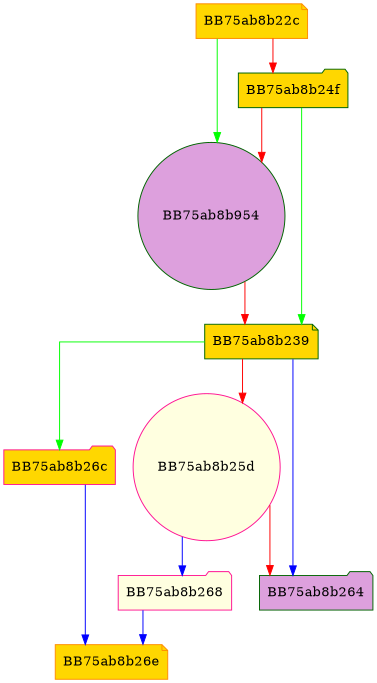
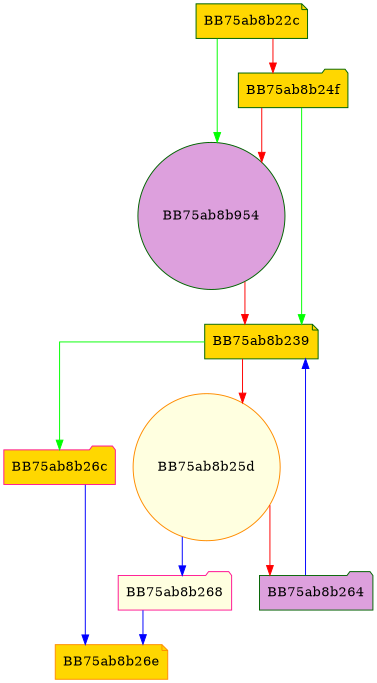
  digraph {
    splines=ortho
    node [color=darkgreen fillcolor=gold shape=folder style=filled]
    edge [color=red]
-   BB75ab8b22c [color=darkorange shape=note]
+   BB75ab8b22c [shape=note]
    n2 [fillcolor=plum label=BB75ab8b954 shape=circle]
    BB75ab8b24f
    n4 [label=BB75ab8b239 shape=note]
    BB75ab8b26c [color=deeppink]
-   BB75ab8b25d [color=deeppink fillcolor=lightyellow shape=circle]
+   BB75ab8b25d [color=darkorange fillcolor=lightyellow shape=circle]
    BB75ab8b26e [color=darkorange shape=note]
    BB75ab8b268 [color=deeppink fillcolor=lightyellow]
    BB75ab8b264 [fillcolor=plum]
    BB75ab8b22c -> n2 [color=green]
    BB75ab8b22c -> BB75ab8b24f
    n2 -> n4
    BB75ab8b24f -> n2
    BB75ab8b24f -> n4 [color=green]
    n4 -> BB75ab8b26c [color=green]
    n4 -> BB75ab8b25d
    BB75ab8b26c -> BB75ab8b26e [color=blue]
    BB75ab8b25d -> BB75ab8b268 [color=blue]
    BB75ab8b25d -> BB75ab8b264
    BB75ab8b268 -> BB75ab8b26e [color=blue]
-   n4 -> BB75ab8b264 [color=blue]
+   BB75ab8b264 -> n4 [color=blue]
  }
